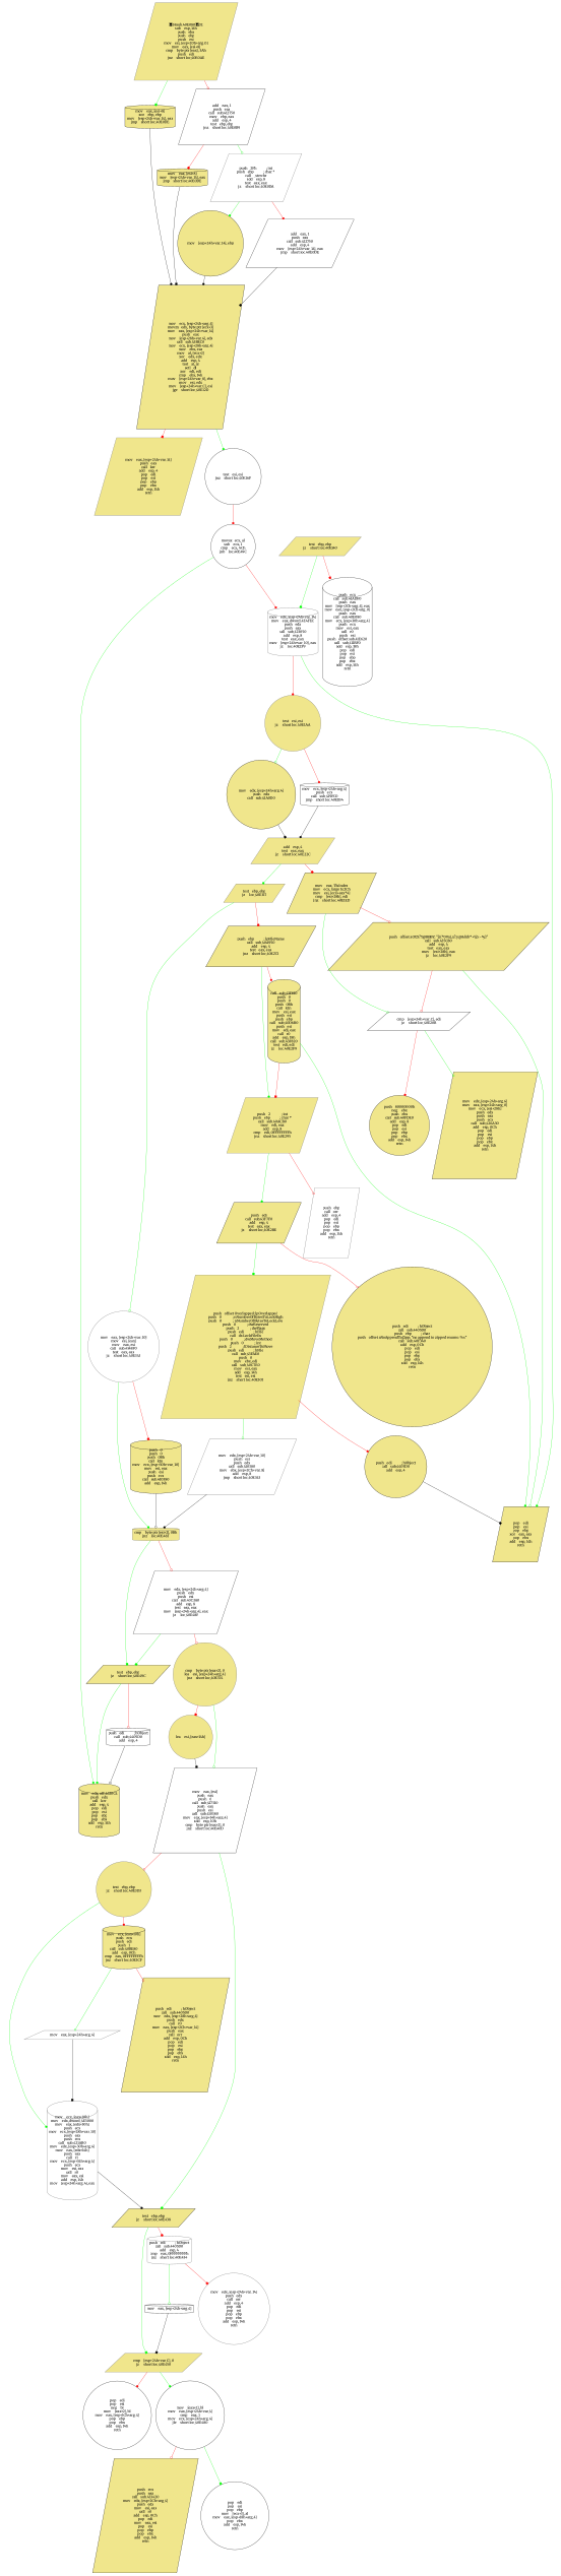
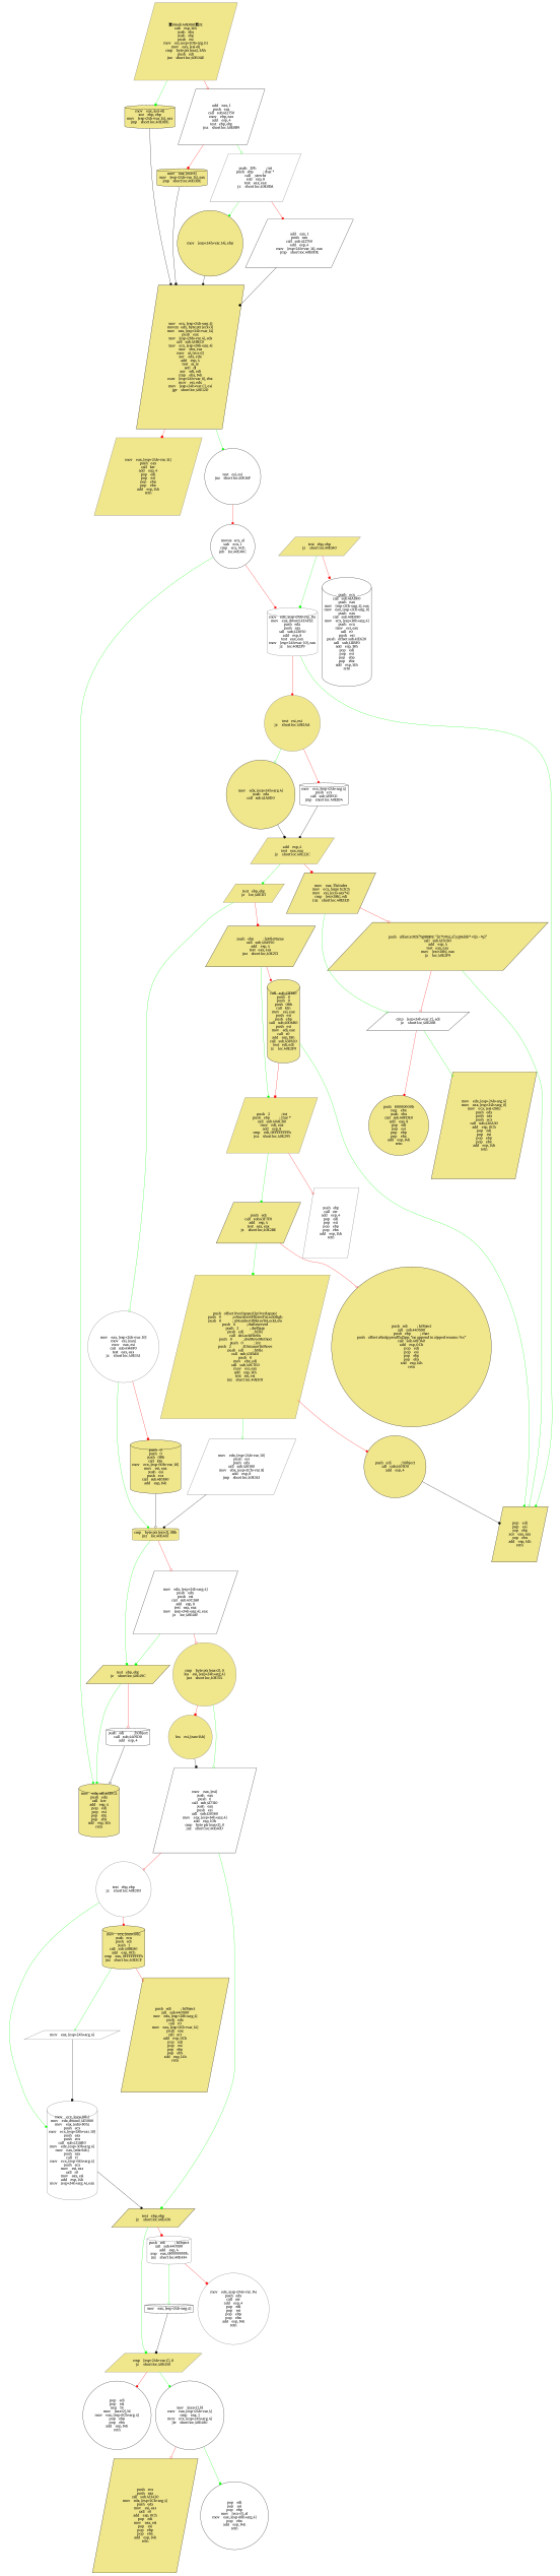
  digraph {
    fontname=Merriweather
    node [color=black fillcolor=khaki fontname=Merriweather shape=parallelogram style=filled]
    edge [arrowhead=dot color=red fontname=Merriweather]
    n1 [color=gray40 label="58sub_40E08031:\nsub     esp, 14h\npush    ebx\npush    ebp\npush    esi\nmov     esi, [esp+20h+arg_0]\nmov     eax, [esi+8]\ncmp     byte ptr [eax], 3Ah\npush    edi\njnz     short loc_40E0AE"]
    n2 [fillcolor=white label="add     eax, 1\npush    eax\ncall    sub_412750\nmov     ebp, eax\nadd     esp, 4\ntest    ebp, ebp\njnz     short loc_40E0B9"]
    n3 [label="mov     eax, [esi+8]\nxor     ebp, ebp\nmov     [esp+24h+var_14], eax\njmp     short loc_40E0DE" shape=cylinder]
    n4 [label="mov     eax, [esi+8]\nmov     [esp+24h+var_14], eax\njmp     short loc_40E0DE" shape=cylinder]
    n5 [color=gray40 fillcolor=white label="push    2Fh             ; int\npush    ebp             ; char *\ncall    _strrchr\nadd     esp, 8\ntest    eax, eax\njz      short loc_40E0DA"]
    n6 [label="mov     ecx, [esp+24h+arg_4]\nmovzx   edx, byte ptr [ecx+3]\nmov     eax, [esp+24h+var_14]\npush    eax\nmov     [esp+28h+var_4], edx\ncall    sub_43BEC0\nmov     ecx, [esp+28h+arg_4]\nmov     ebx, eax\nmov     al, [ecx+2]\nxor     edx, edx\nadd     esp, 4\ntest    al, al\nsetl    dl\nxor     edi, edi\ncmp     ebx, 14h\nmov     [esp+24h+var_8], ebx\nmov     esi, edx\nmov     [esp+24h+var_C], esi\njge     short loc_40E12D"]
    n7 [fillcolor=white label="add     eax, 1\npush    eax\ncall    sub_412750\nadd     esp, 4\nmov     [esp+24h+var_14], eax\njmp     short loc_40E0DE"]
    n8 [label="mov     [esp+24h+var_14], ebp" shape=circle]
    n9 [color=gray40 label="mov     eax, [esp+24h+var_14]\npush    eax\ncall    krr\nadd     esp, 4\npop     edi\npop     esi\npop     ebp\npop     ebx\nadd     esp, 14h\nretn"]
    n10 [fillcolor=white label="test    esi, esi\njnz     short loc_40E16F" shape=circle]
    n11 [fillcolor=white label="movsx   ecx, al\nsub     ecx, 1\ncmp     ecx, 4Ch\njnb     loc_40E49C" shape=circle]
    n12 [color=gray40 fillcolor=white label="mov     edx, [esp+24h+var_14]\nmov     eax, dword_4E4FEC\npush    edx\npush    eax\ncall    sub_423050\nadd     esp, 8\ntest    eax, eax\nmov     [esp+24h+var_10], eax\njz      loc_40E2F9" shape=cylinder]
    n13 [label="mov     edx, off_4630C4\npush    edx\ncall    krr\nadd     esp, 4\npop     edi\npop     esi\npop     ebp\npop     ebx\nadd     esp, 14h\nretn" shape=cylinder]
    n14 [color=gray40 label="test    ebp, ebp\njz      short loc_40E140"]
    n15 [fillcolor=white label="push    ecx\ncall    sub_41ADF0\npush    eax\nmov     [esp+2Ch+arg_4], eax\nmov     eax, [esp+2Ch+arg_0]\npush    eax\ncall    sub_40E080\nmov     ecx, [esp+30h+arg_4]\npush    ecx\nmov     esi, eax\ncall    r0\npush    esi\npush    offset sub_41E620\ncall    sub_411BF0\nadd     esp, 18h\npop     edi\npop     esi\npop     ebp\npop     ebx\nadd     esp, 14h\nretn" shape=cylinder]
    n16 [color=gray40 label="test    esi, esi\njz      short loc_40E1AA" shape=circle]
    n17 [label="pop     edi\npop     esi\npop     ebp\nxor     eax, eax\npop     ebx\nadd     esp, 14h\nretn"]
    n18 [fillcolor=white label="mov     ecx, [esp+24h+arg_4]\npush    ecx\ncall    sub_419FC0\njmp     short loc_40E1B4" shape=cylinder]
    n19 [label="mov     edx, [esp+24h+arg_4]\npush    edx\ncall    sub_41A0D0" shape=circle]
    n20 [color=gray40 label="add     esp, 4\ntest    eax, eax\njz      short loc_40E22C"]
    n21 [label="mov     eax, TlsIndex\nmov     ecx, large fs:2Ch\nmov     esi, [ecx+eax*4]\ncmp     [esi+28h], edi\njnz     short loc_40E1ED"]
    n22 [color=gray40 label="test    ebp, ebp\njz      loc_40E317"]
    n23 [label="push    offset a0XX?Y@BBBY; \"{((*0#x),x?:y@&b)b*+\\\\b:~^y}\"\ncall    sub_435C80\nadd     esp, 4\ntest    eax, eax\nmov     [esi+28h], eax\njz      loc_40E2F9"]
    n24 [fillcolor=white label="cmp     [esp+24h+var_C], edi\njz      short loc_40E20B"]
    n25 [label="push    ebp             ; lpFileName\ncall    sub_40A950\nadd     esp, 4\ntest    eax, eax\njnz     short loc_40E272"]
    n26 [color=gray40 fillcolor=white label="mov     eax, [esp+24h+var_10]\nmov     esi, [eax]\nmov     eax, esi\ncall    sub_4148F0\ntest    eax, eax\njz      short loc_40E343" shape=circle]
    n27 [label="push    80000000h\nneg     ebx\npush    ebx\ncall    sub_40FDE0\nadd     esp, 8\npop     edi\npop     esi\npop     ebp\npop     ebx\nadd     esp, 14h\nretn" shape=circle]
    n28 [label="mov     edx, [esp+24h+arg_4]\nmov     eax, [esp+24h+arg_0]\nmov     ecx, [esi+28h]\npush    edx\npush    eax\npush    ecx\ncall    sub_426A30\nadd     esp, 0Ch\npop     edi\npop     esi\npop     ebp\npop     ebx\nadd     esp, 14h\nretn"]
    n29 [label="call    sub_43F810\npush    0\npush    0\npush    0Bh\ncall    ktn\nmov     esi, eax\npush    esi\npush    ebp\ncall    sub_40D6B0\npush    esi\nmov     edi, eax\ncall    r0\nadd     esp, 18h\ncall    sub_43F820\ntest    edi, edi\njz      loc_40E2F9" shape=cylinder]
    n30 [color=gray40 label="push    2               ; int\npush    ebp             ; char *\ncall    sub_40ACB0\nmov     edi, eax\nadd     esp, 8\ncmp     edi, 0FFFFFFFFh\njnz     short loc_40E295"]
    n31 [color=gray40 label="cmp     byte ptr [esi+2], 0Bh\njnz     loc_40E48F" shape=cylinder]
    n32 [label="push    0\npush    0\npush    0Bh\ncall    ktn\nmov     ecx, [esp+30h+var_10]\nmov     esi, eax\npush    esi\npush    ecx\ncall    sub_410380\nadd     esp, 14h" shape=cylinder]
    n33 [color=gray40 fillcolor=white label="push    ebp\ncall    orr\nadd     esp, 4\npop     edi\npop     esi\npop     ebp\npop     ebx\nadd     esp, 14h\nretn"]
    n34 [label="push    edi\ncall    sub_43F7F0\nadd     esp, 4\ntest    eax, eax\njz      short loc_40E2BE"]
    n35 [label="push    edi             ; hObject\ncall    sub_4405D0\npush    ebp             ; char\npush    offset aNoAppendToZipp; \"no append to zipped enums: %s\"\ncall    sub_40F340\nadd     esp, 0Ch\npop     edi\npop     esi\npop     ebp\npop     ebx\nadd     esp, 14h\nretn" shape=circle]
    n36 [color=gray40 label="push    offset Overlapped; lpOverlapped\npush    0               ; nNumberOfBytesToLockHigh\npush    0               ; nNumberOfBytesToLockLow\npush    0               ; dwReserved\npush    2               ; dwFlags\npush    edi             ; hFile\ncall    ds:LockFileEx\npush    0               ; dwMoveMethod\npush    0               ; int\npush    2               ; lDistanceToMove\npush    edi             ; hFile\ncall    sub_43FAE0\npush    0\nmov     ebx, edi\ncall    sub_40C7E0\nmov     esi, eax\nadd     esp, 14h\ntest    esi, esi\njnz     short loc_40E303"]
    n37 [label="push    edi             ; hObject\ncall    sub_4405D0\nadd     esp, 4" shape=circle]
    n38 [color=gray40 fillcolor=white label="mov     edx, [esp+24h+var_10]\npush    esi\npush    edx\ncall    sub_410380\nmov     ebx, [esp+2Ch+var_8]\nadd     esp, 8\njmp     short loc_40E343"]
    n39 [fillcolor=white label="mov     edx, [esp+24h+arg_4]\npush    edx\npush    esi\ncall    sub_43C3A0\nadd     esp, 8\ntest    eax, eax\nmov     [esp+24h+arg_4], eax\njz      loc_40E48F"]
    n40 [label="test    ebp, ebp\njz      short loc_40E49C"]
    n41 [color=gray40 label="cmp     byte ptr [eax+2], 0\nlea     esi, [esp+24h+arg_4]\njnz     short loc_40E374" shape=circle]
    n42 [fillcolor=white label="push    edi             ; hObject\ncall    sub_4405D0\nadd     esp, 4" shape=cylinder]
    n43 [color=gray40 label="lea     esi, [eax+14h]" shape=circle]
    n44 [fillcolor=white label="mov     eax, [esi]\npush    eax\npush    6\ncall    sub_417310\npush    eax\npush    esi\ncall    sub_410380\nmov     eax, [esp+34h+arg_4]\nadd     esp, 10h\ncmp     byte ptr [eax+2], 0\njnz     short loc_40E40D"]
-   n45 [color=gray40 label="test    ebp, ebp\njz      short loc_40E3D3" shape=circle]
+   n45 [color=gray40 fillcolor=white label="test    ebp, ebp\njz      short loc_40E3D3" shape=circle]
    n46 [label="test    ebp, ebp\njz      short loc_40E438"]
    n47 [label="mov     ecx, [eax+10h]\npush    ecx\npush    edi\npush    1\ncall    sub_40BE80\nadd     esp, 0Ch\ncmp     eax, 0FFFFFFFFh\njnz     short loc_40E3CF" shape=cylinder]
    n48 [color=gray40 fillcolor=white label="mov     ecx, [eax+10h]\nmov     edx, dword_4E3000\nmov     eax, [edx+30h]\npush    ecx\nmov     ecx, [esp+28h+var_10]\npush    eax\npush    ecx\ncall    sub_421AB0\nmov     edx, [esp+30h+arg_4]\nmov     eax, [edx+14h]\npush    eax\ncall    r1\nmov     ecx, [esp+34h+arg_4]\npush    ecx\nmov     esi, eax\ncall    r0\nmov     eax, esi\nadd     esp, 14h\nmov     [esp+24h+arg_4], eax" shape=cylinder]
    n49 [color=gray40 fillcolor=white label="push    edi             ; hObject\ncall    sub_4405D0\nadd     esp, 4\ncmp     eax, 0FFFFFFFFh\njnz     short loc_40E434" shape=cylinder]
    n50 [color=gray40 label="cmp     [esp+24h+var_C], 0\njz      short loc_40E450"]
    n51 [label="push    edi             ; hObject\ncall    sub_4405D0\nmov     edx, [esp+28h+arg_4]\npush    edx\ncall    r0\nmov     eax, [esp+2Ch+var_14]\npush    eax\ncall    orr\nadd     esp, 0Ch\npop     edi\npop     esi\npop     ebp\npop     ebx\nadd     esp, 14h\nretn"]
    n52 [color=gray40 fillcolor=white label="mov     eax, [esp+24h+arg_4]"]
    n53 [color=gray40 fillcolor=white label="mov     edx, [esp+24h+var_14]\npush    edx\ncall    orr\nadd     esp, 4\npop     edi\npop     esi\npop     ebp\npop     ebx\nadd     esp, 14h\nretn" shape=circle]
    n54 [fillcolor=white label="mov     eax, [esp+24h+arg_4]" shape=cylinder]
    n55 [fillcolor=white label="pop     edi\npop     esi\nneg     bl\nmov     [eax+2], bl\nmov     eax, [esp+1Ch+arg_4]\npop     ebp\npop     ebx\nadd     esp, 14h\nretn" shape=circle]
    n56 [fillcolor=white label="mov     [eax+2], bl\nmov     eax, [esp+24h+var_4]\ncmp     eax, 1\nmov     ecx, [esp+24h+arg_4]\njle     short loc_40E480" shape=circle]
    n57 [label="push    ecx\npush    eax\ncall    sub_433420\nmov     edx, [esp+2Ch+arg_4]\npush    edx\nmov     esi, eax\ncall    r0\nadd     esp, 0Ch\npop     edi\nmov     eax, esi\npop     esi\npop     ebp\npop     ebx\nadd     esp, 14h\nretn"]
    n58 [fillcolor=white label="pop     edi\npop     esi\npop     ebp\nmov     [ecx+3], al\nmov     eax, [esp+18h+arg_4]\npop     ebx\nadd     esp, 14h\nretn" shape=circle]
    n1 -> n2 [arrowhead=odot]
    n1 -> n3 [arrowhead=box color=green]
    n2 -> n4 [arrowhead=box]
    n2 -> n5 [arrowhead=odot color=green]
    n3 -> n6 [color=black]
    n4 -> n6 [arrowhead=box color=black]
    n5 -> n7
    n5 -> n8 [color=green]
    n6 -> n9 [arrowhead=box]
    n6 -> n10 [color=green]
    n7 -> n6 [arrowhead=box color=black]
    n8 -> n6 [color=black]
    n10 -> n11
    n11 -> n12
    n11 -> n13 [color=green]
    n12 -> n16
    n12 -> n17 [color=green]
    n14 -> n12 [arrowhead=box color=green]
    n14 -> n15 [arrowhead=box]
    n16 -> n18
    n16 -> n19 [arrowhead=odot color=green]
    n18 -> n20 [color=black]
    n19 -> n20 [arrowhead=box color=black]
    n20 -> n21 [arrowhead=box]
    n20 -> n22 [color=green]
    n21 -> n23 [arrowhead=odot]
    n21 -> n24 [arrowhead=odot color=green]
    n22 -> n25 [arrowhead=box]
    n22 -> n26 [arrowhead=odot color=green]
    n23 -> n17 [arrowhead=odot color=green]
    n23 -> n24 [arrowhead=odot]
    n24 -> n27
    n24 -> n28 [arrowhead=odot color=green]
    n25 -> n29
    n25 -> n30 [color=green]
    n26 -> n31 [color=green]
    n26 -> n32 [arrowhead=box]
    n29 -> n17 [color=green]
    n29 -> n30 [arrowhead=box]
    n30 -> n33 [arrowhead=odot]
    n30 -> n34 [color=green]
    n31 -> n39 [arrowhead=odot]
    n31 -> n40 [arrowhead=box color=green]
    n32 -> n31 [arrowhead=odot color=black]
    n34 -> n35 [arrowhead=odot]
    n34 -> n36 [arrowhead=box color=green]
    n36 -> n37
    n36 -> n38 [arrowhead=odot color=green]
    n37 -> n17 [arrowhead=box color=black]
    n38 -> n31 [color=black]
    n39 -> n40 [arrowhead=box color=green]
    n39 -> n41 [arrowhead=odot]
    n40 -> n13 [color=green]
    n40 -> n42 [arrowhead=odot]
    n41 -> n43 [arrowhead=box]
    n41 -> n44 [arrowhead=odot color=green]
    n42 -> n13 [arrowhead=odot color=black]
    n43 -> n44 [arrowhead=box color=black]
    n44 -> n45 [arrowhead=odot]
    n44 -> n46 [arrowhead=box color=green]
    n45 -> n47
    n45 -> n48 [color=green]
    n46 -> n49 [arrowhead=box]
    n46 -> n50 [arrowhead=box color=green]
    n47 -> n51 [arrowhead=odot]
    n47 -> n52 [arrowhead=odot color=green]
    n48 -> n46 [color=black]
    n49 -> n53 [arrowhead=box]
    n49 -> n54 [arrowhead=odot color=green]
    n50 -> n55
    n50 -> n56 [color=green]
    n52 -> n48 [arrowhead=box color=black]
    n54 -> n50 [arrowhead=box color=black]
    n56 -> n57 [arrowhead=odot]
    n56 -> n58 [arrowhead=box color=green]
  }
